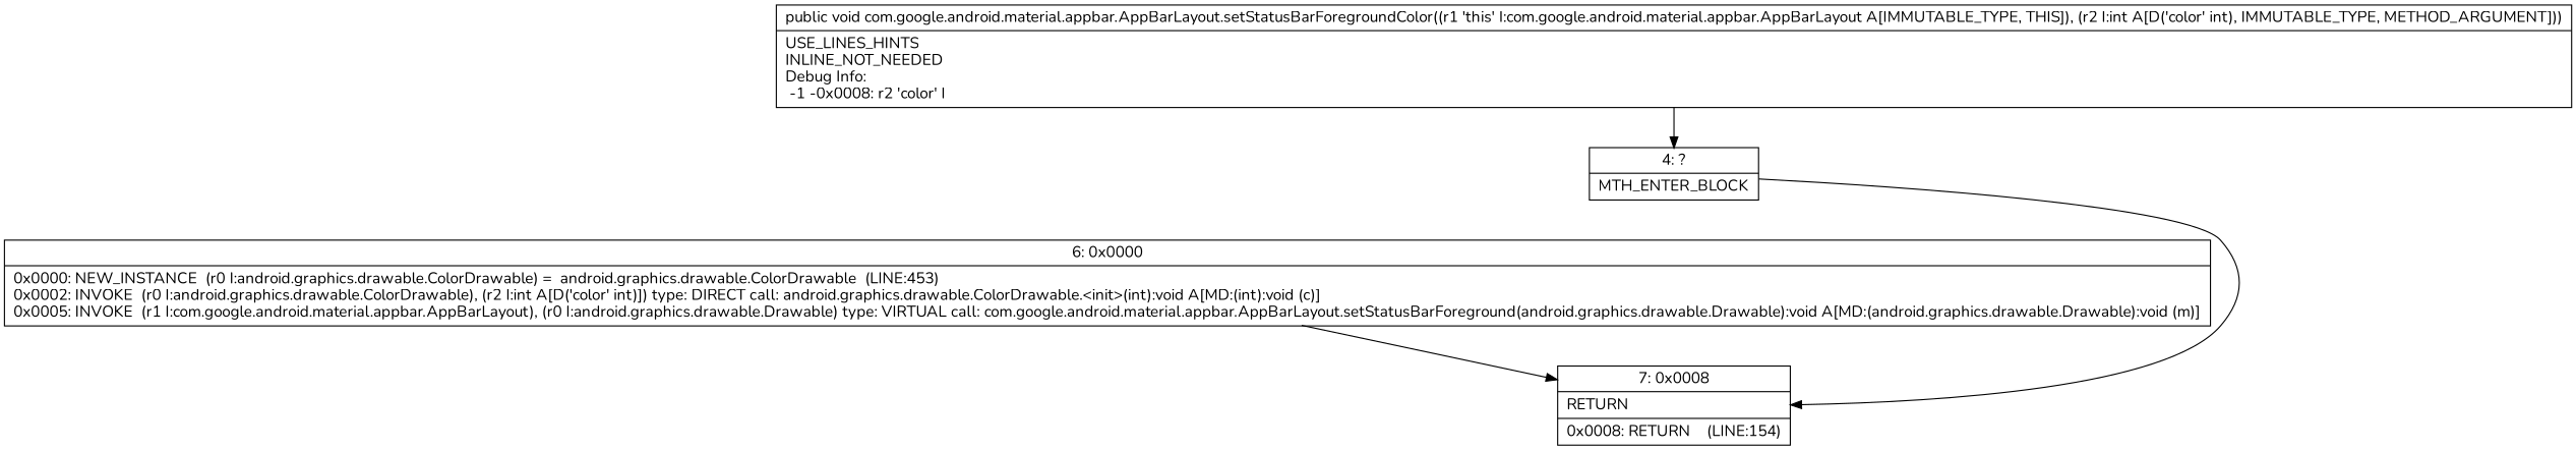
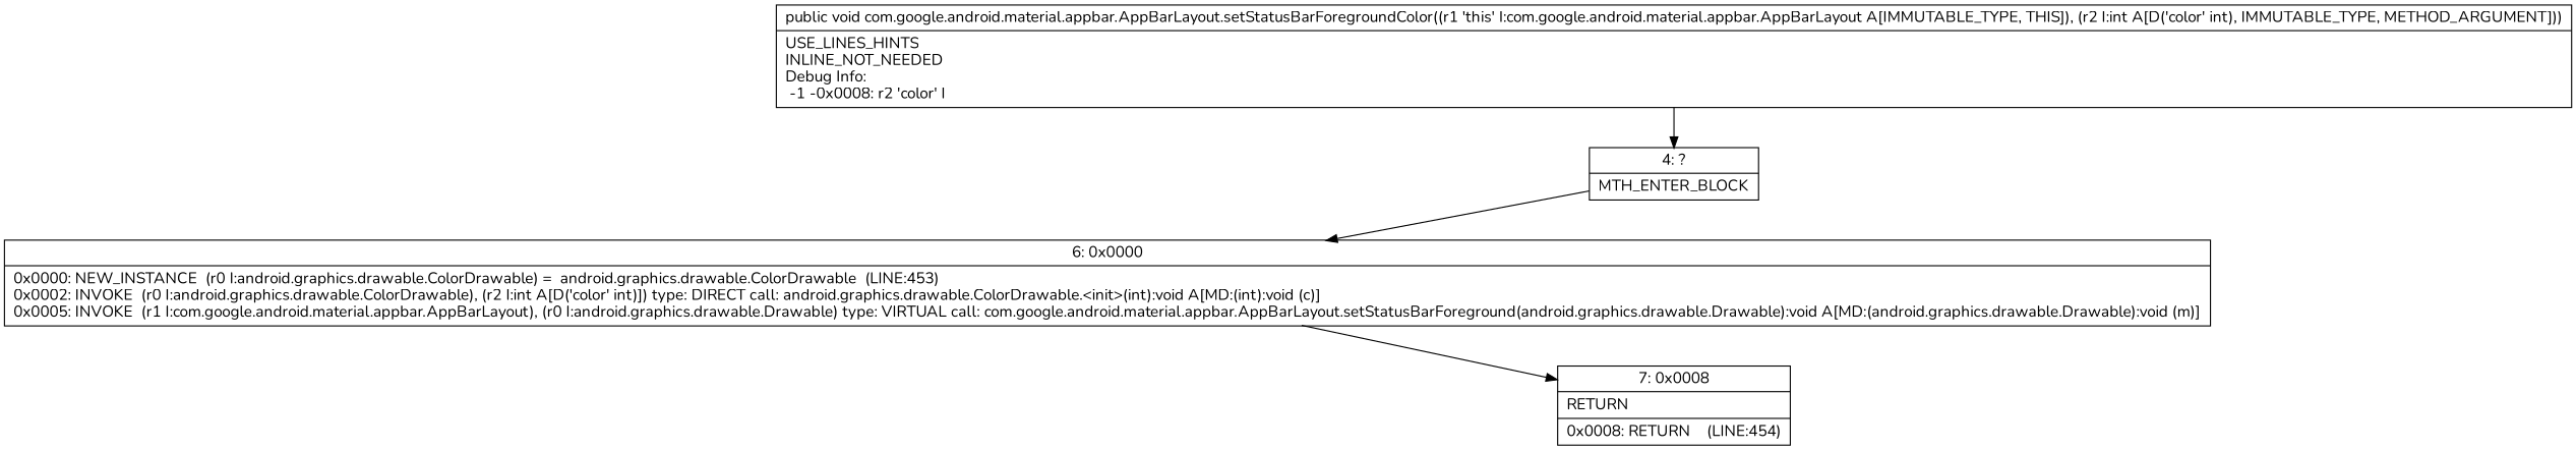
  digraph {
    fontname=Nunito
    node [fontname=Nunito shape=record]
    edge [fontname=Nunito]
    n1 [label="{4\:\ ?|MTH_ENTER_BLOCK\l}"]
    n2 [label="{6\:\ 0x0000|0x0000: NEW_INSTANCE  (r0 I:android.graphics.drawable.ColorDrawable) =  android.graphics.drawable.ColorDrawable  (LINE:453)\l0x0002: INVOKE  (r0 I:android.graphics.drawable.ColorDrawable), (r2 I:int A[D('color' int)]) type: DIRECT call: android.graphics.drawable.ColorDrawable.\<init\>(int):void A[MD:(int):void (c)]\l0x0005: INVOKE  (r1 I:com.google.android.material.appbar.AppBarLayout), (r0 I:android.graphics.drawable.Drawable) type: VIRTUAL call: com.google.android.material.appbar.AppBarLayout.setStatusBarForeground(android.graphics.drawable.Drawable):void A[MD:(android.graphics.drawable.Drawable):void (m)]\l}"]
-   n3 [label="{7\:\ 0x0008|RETURN\l|0x0008: RETURN    (LINE:154)\l}"]
+   n3 [label="{7\:\ 0x0008|RETURN\l|0x0008: RETURN    (LINE:454)\l}"]
    n4 [label="{public void com.google.android.material.appbar.AppBarLayout.setStatusBarForegroundColor((r1 'this' I:com.google.android.material.appbar.AppBarLayout A[IMMUTABLE_TYPE, THIS]), (r2 I:int A[D('color' int), IMMUTABLE_TYPE, METHOD_ARGUMENT]))  | USE_LINES_HINTS\lINLINE_NOT_NEEDED\lDebug Info:\l  \-1 \-0x0008: r2 'color' I\l}"]
-   n1 -> n3
+   n1 -> n2
    n2 -> n3
    n4 -> n1
  }
